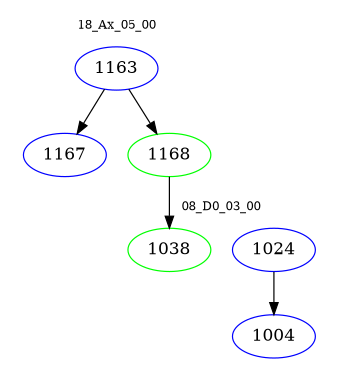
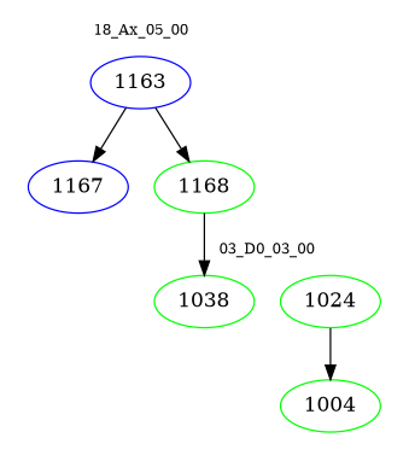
  digraph {
    node [color=blue]
    edge [color=black]
    n1 [label=1163]
    n2 [label=1167]
    n3 [color=green label=1168]
-   n4 [label=1024]
-   n5 [label=1004]
+   n4 [color=green label=1024]
+   n5 [color=green label=1004]
    n6 [color=green label=1038]
    subgraph cluster_1 {
      color=white
      fontsize=10
      label="18_Ax_05_00"
      n1
      n2
      n3
    }
    subgraph cluster_2 {
      color=white
      fontsize=10
-     label="08_D0_03_00"
+     label="03_D0_03_00"
      n4
      n5
      n6
    }
    n1 -> n2
    n1 -> n3
    n3 -> n6
    n4 -> n5
  }
